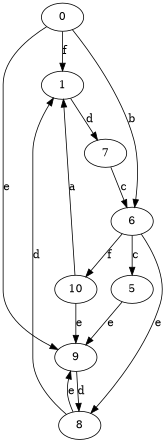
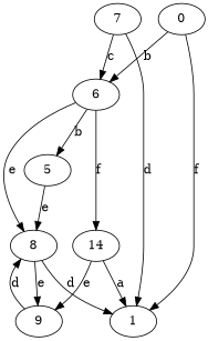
  strict digraph {
    1
    7
    6
    n4 [label=5]
    9
    8
-   10
+   10 [label=14]
    0
-   1 -> 7 [label=d]
+   7 -> 1 [label=d]
    7 -> 6 [label=c]
-   6 -> n4 [label=c]
+   6 -> n4 [label=b]
    6 -> 8 [label=e]
    6 -> 10 [label=f]
-   n4 -> 9 [label=e]
+   n4 -> 8 [label=e]
    9 -> 8 [label=d]
    8 -> 1 [label=d]
    8 -> 9 [label=e]
    10 -> 1 [label=a]
    10 -> 9 [label=e]
    0 -> 1 [label=f]
    0 -> 6 [label=b]
-   0 -> 9 [label=e]
  }
